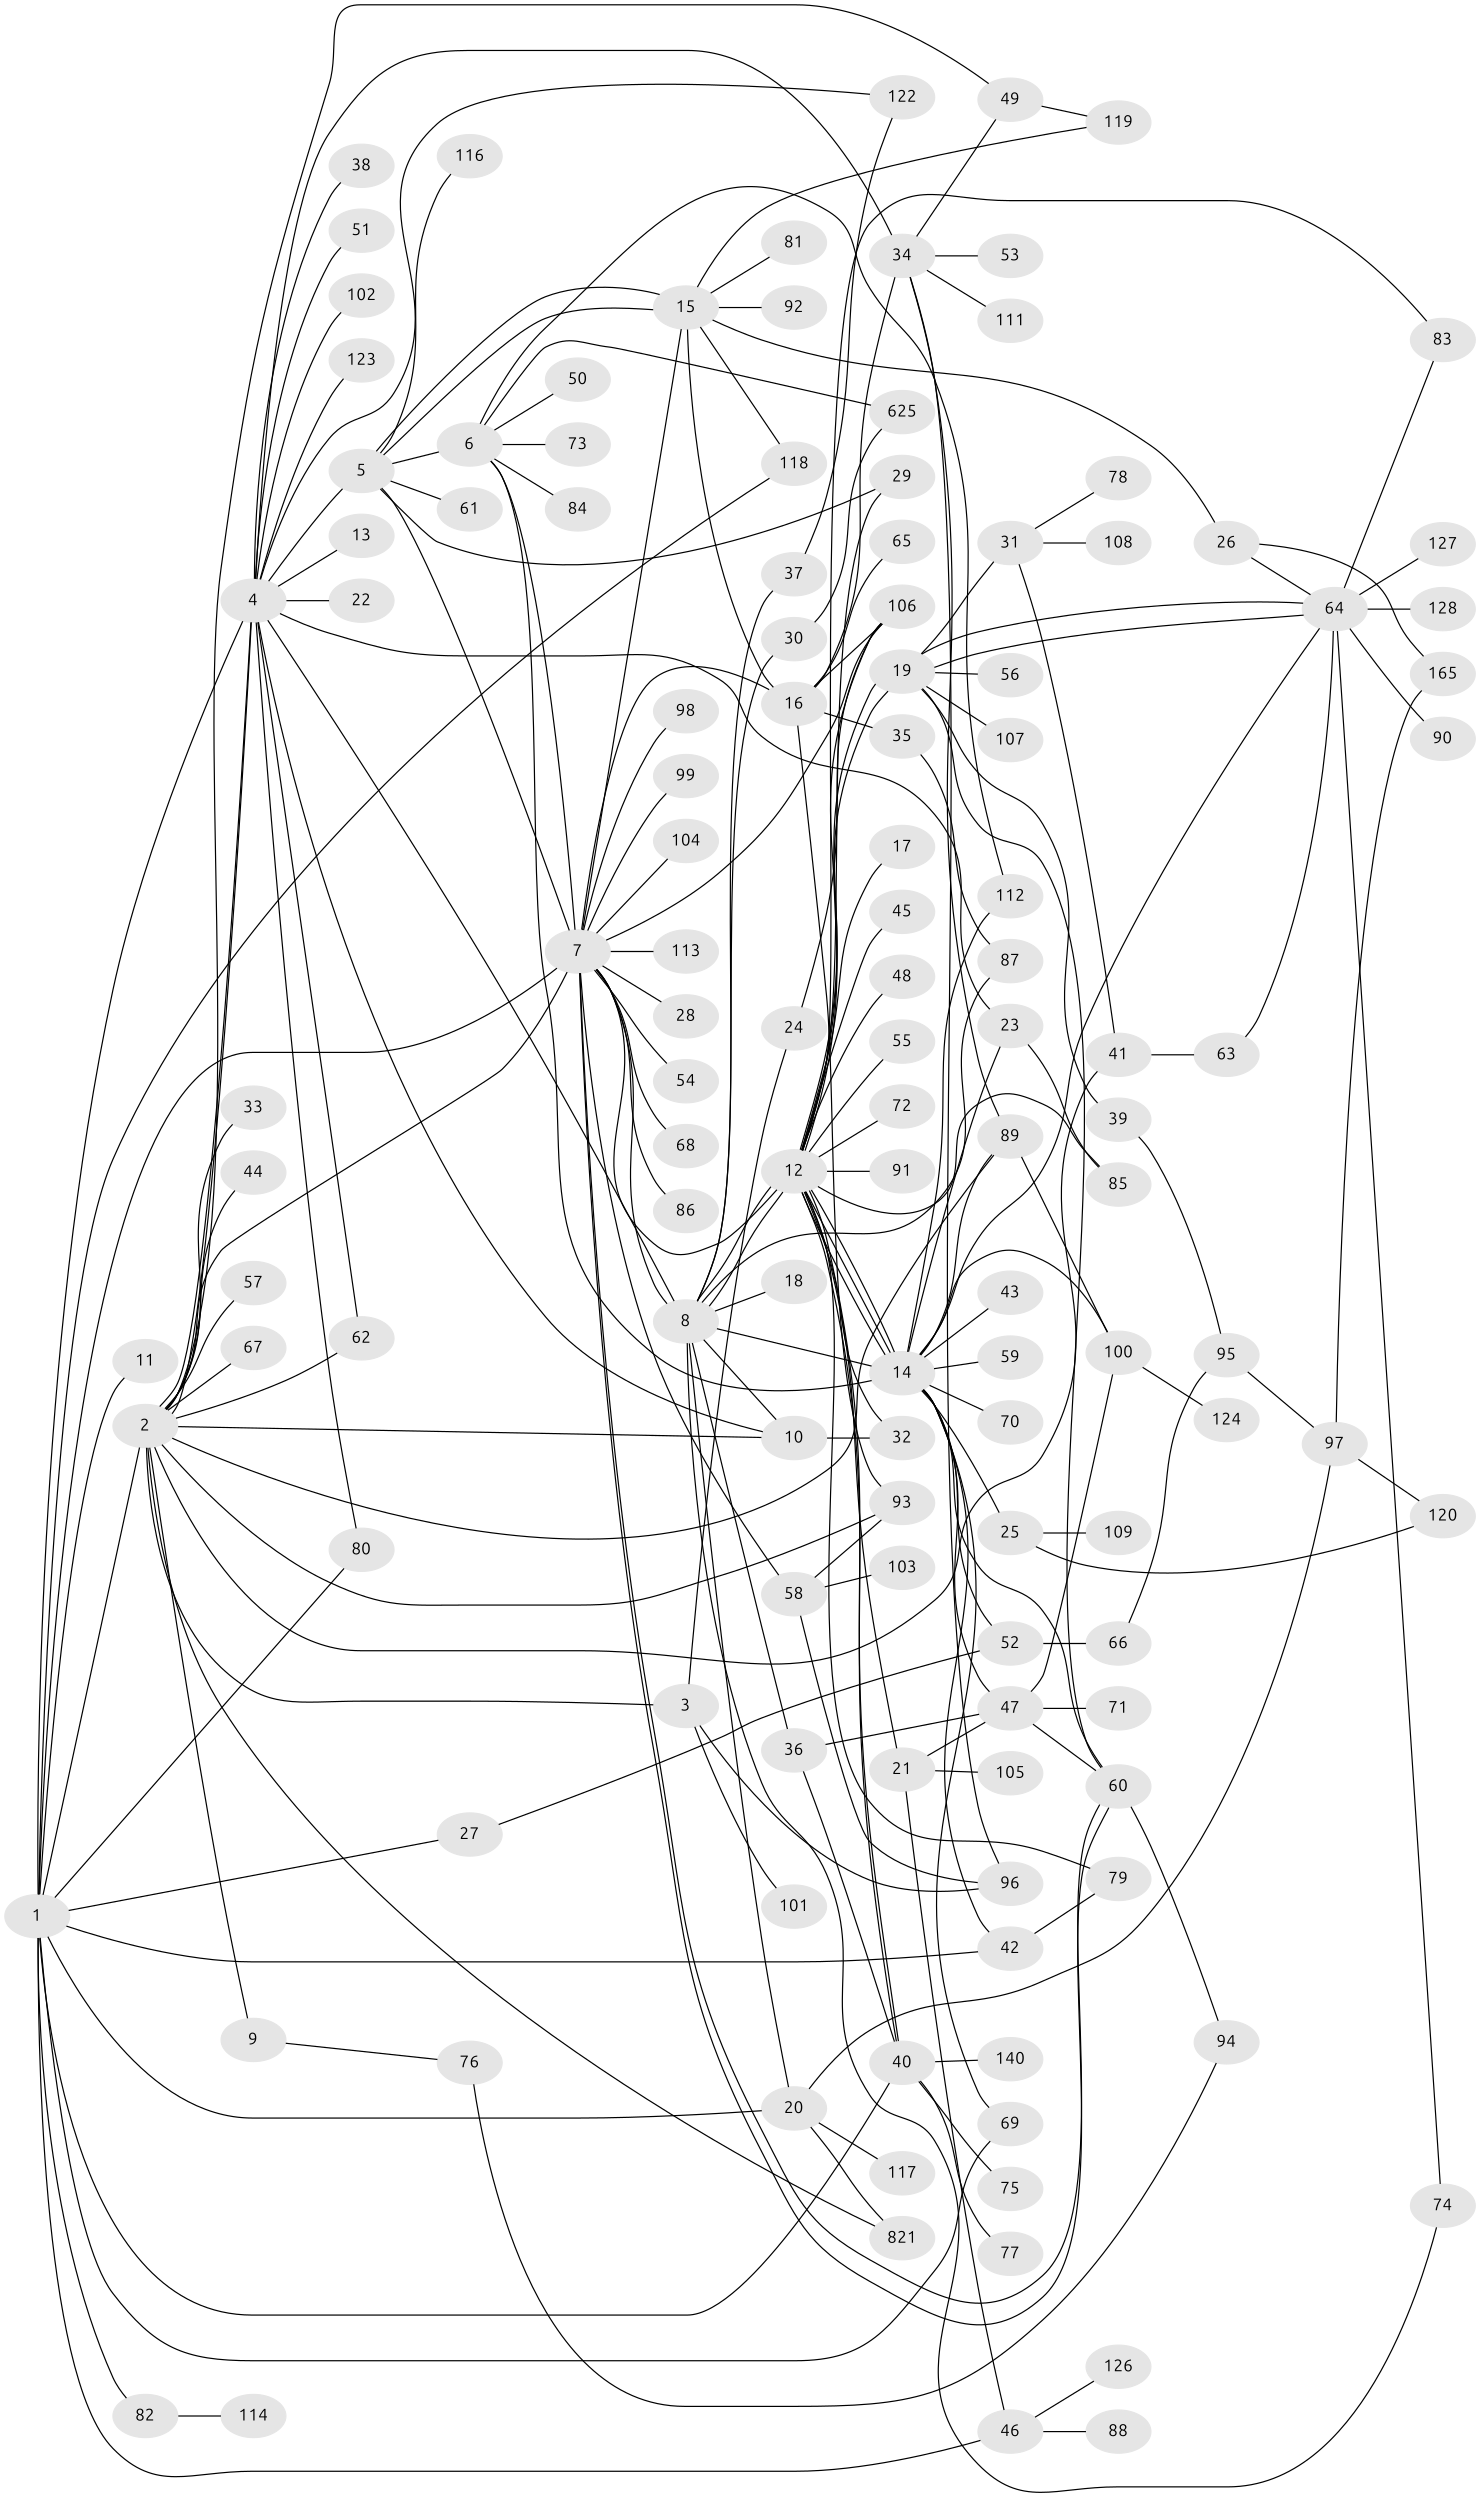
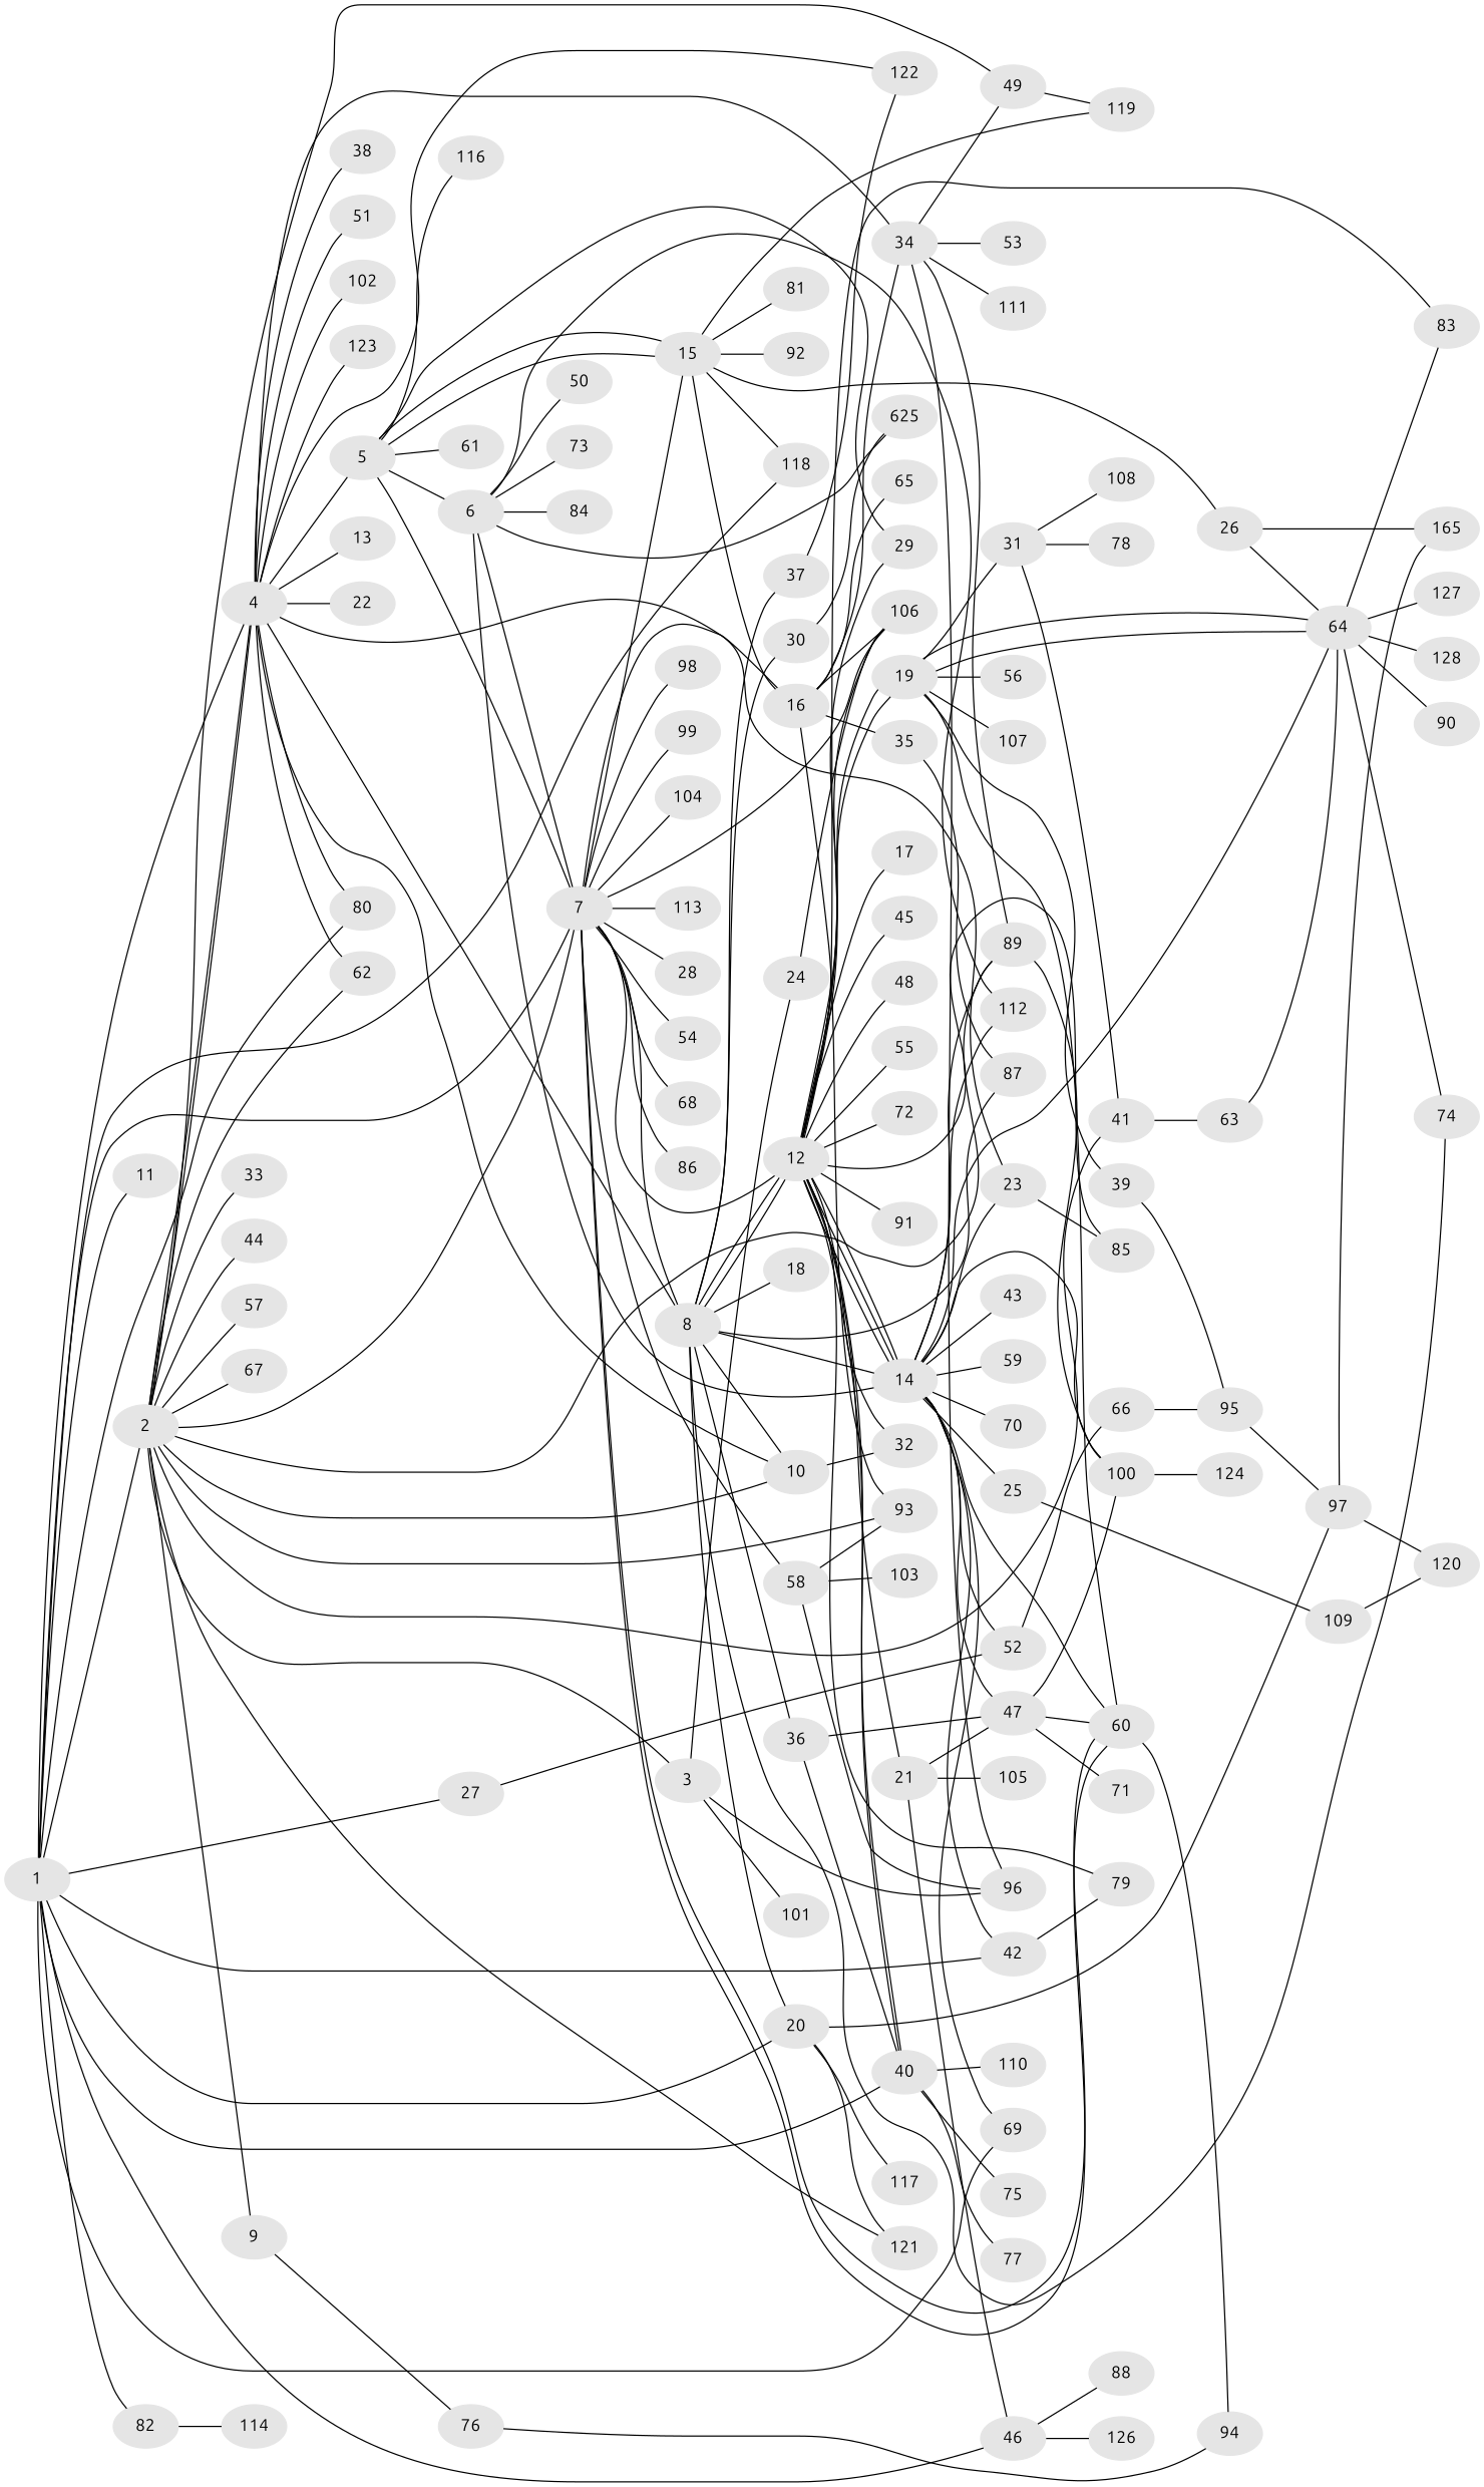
  graph {
    fontname=Ubuntu
    rankdir=LR
    node [color=gray90 fontname=Ubuntu style=filled]
    edge [fontname=Ubuntu]
    1
    2
    4
    7
    11
    20
    27
    40
    42
    46
    69
    80
    82
    118
    3
    9
    10
    33
    41
    44
    49
    57
    62
    67
    89
    93
-   121 [label=821]
+   121
    5
    8
    13
    22
    23
    34
    38
    51
    102
    122
    123
    15
    12
    16
    28
    54
    58
    60
    68
    86
    98
    99
    104
    106
    113
    97
    117
    52
    75
    77
-   110 [label=140]
+   110
    79
    88
    126
    114
    24
    96
    101
    76
    32
    63
    119
    94
    100
    6
    29
    61
    116
    14
    18
    30
    36
    37
    74
    87
    85
    53
    111
    50
    73
    84
    112
    n90 [label=625]
    92
    26
    81
    25
    43
    47
    59
    64
    70
    17
    19
    21
    45
    48
    55
    72
    83
    91
    35
    65
    103
    31
    39
    56
    107
    105
    109
    120
    71
    66
    90
    127
    128
    124
    n125 [label=165]
    78
    108
    95
    1 -- 2
    1 -- 4
    1 -- 7
    1 -- 11
    1 -- 20
    1 -- 27
    1 -- 40
    1 -- 42
    1 -- 46
    1 -- 69
    1 -- 80
    1 -- 82
    1 -- 118
    2 -- 4
    2 -- 4
    2 -- 7
    2 -- 3
    2 -- 9
    2 -- 10
    2 -- 33
    2 -- 41
    2 -- 44
    2 -- 49
    2 -- 57
    2 -- 62
    2 -- 67
    2 -- 89
    2 -- 93
    2 -- 121
    4 -- 80
    4 -- 10
    4 -- 62
    4 -- 5
    4 -- 8
    4 -- 13
    4 -- 22
    4 -- 23
    4 -- 34
    4 -- 38
    4 -- 51
    4 -- 102
    4 -- 122
    4 -- 123
    7 -- 8
    7 -- 15
    7 -- 12
    7 -- 16
    7 -- 28
    7 -- 54
    7 -- 58
    7 -- 60
    7 -- 60
    7 -- 68
    7 -- 86
    7 -- 98
    7 -- 99
    7 -- 104
    7 -- 106
    7 -- 113
    20 -- 121
    20 -- 97
    20 -- 117
    27 -- 52
    40 -- 75
    40 -- 77
    40 -- 110
    42 -- 79
    46 -- 88
    46 -- 126
    82 -- 114
    3 -- 24
    3 -- 96
    3 -- 101
    9 -- 76
    10 -- 32
    41 -- 63
    49 -- 119
    89 -- 100
    5 -- 7
    5 -- 15
    5 -- 15
    5 -- 6
    5 -- 29
    5 -- 61
    5 -- 116
    8 -- 20
    8 -- 10
    8 -- 12
    8 -- 12
    8 -- 14
    8 -- 18
    8 -- 30
    8 -- 36
    8 -- 37
    8 -- 74
    8 -- 87
    23 -- 85
    34 -- 49
    34 -- 89
    34 -- 96
    34 -- 53
    34 -- 111
    15 -- 118
    15 -- 16
    15 -- 119
    15 -- 92
    15 -- 26
    15 -- 81
    12 -- 40
    12 -- 40
    12 -- 106
    12 -- 79
    12 -- 32
    12 -- 29
    12 -- 14
    12 -- 14
    12 -- 14
    12 -- 85
    12 -- 17
    12 -- 19
    12 -- 19
    12 -- 21
    12 -- 45
    12 -- 48
    12 -- 55
    12 -- 72
    12 -- 83
    12 -- 91
    16 -- 93
    16 -- 34
    16 -- 106
    16 -- 35
    16 -- 65
    58 -- 93
    58 -- 96
    58 -- 103
    60 -- 94
    97 -- 120
    97 -- n125
    52 -- 66
    24 -- 106
    76 -- 94
    63 -- 64
    100 -- 124
    6 -- 7
    6 -- 14
    6 -- 50
    6 -- 73
    6 -- 84
    6 -- 112
    6 -- n90
    14 -- 42
    14 -- 69
    14 -- 89
    14 -- 23
    14 -- 60
    14 -- 52
    14 -- 100
    14 -- 112
    14 -- 25
    14 -- 43
    14 -- 47
    14 -- 59
    14 -- 64
    14 -- 70
    30 -- n90
    36 -- 40
    36 -- 47
    37 -- 122
    26 -- 64
    26 -- n125
    25 -- 109
-   25 -- 120
+   109 -- 120
    47 -- 60
    47 -- 100
    47 -- 71
    64 -- 74
    64 -- 83
    64 -- 90
    64 -- 127
    64 -- 128
    19 -- 60
    19 -- 64
    19 -- 64
    19 -- 31
    19 -- 39
    19 -- 56
    19 -- 107
    21 -- 46
    21 -- 47
    21 -- 105
    35 -- 87
    31 -- 41
    31 -- 78
    31 -- 108
    39 -- 95
    66 -- 95
    95 -- 97
  }
